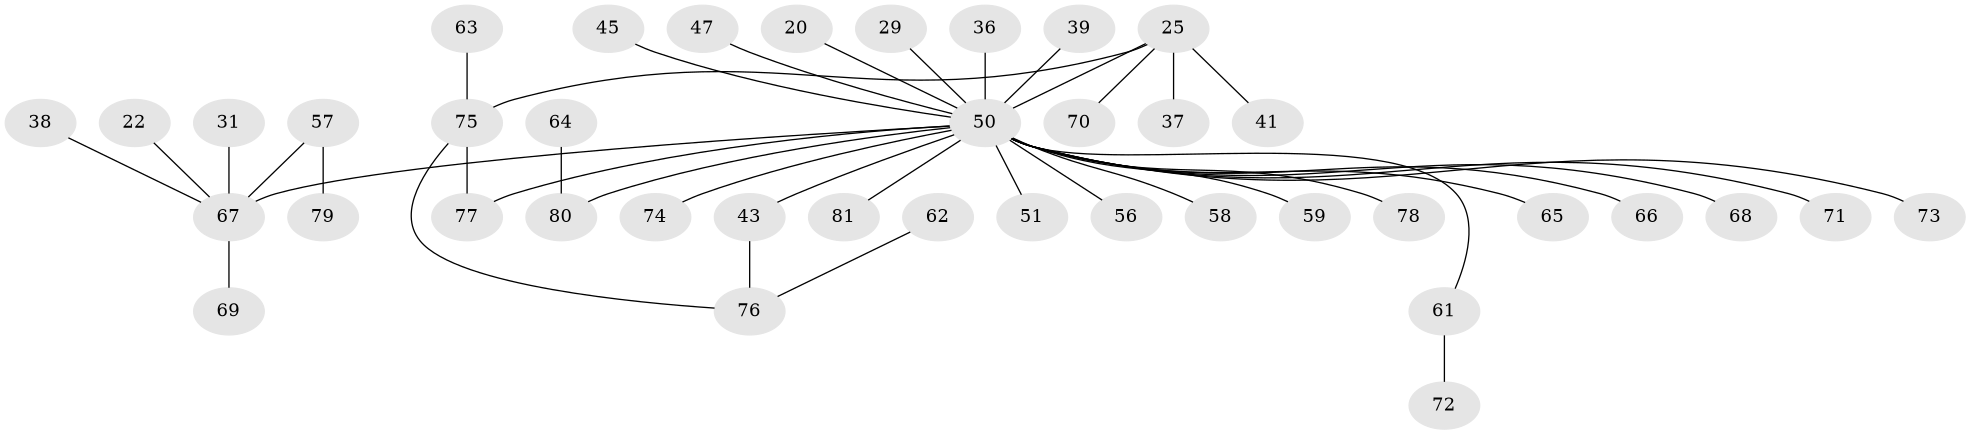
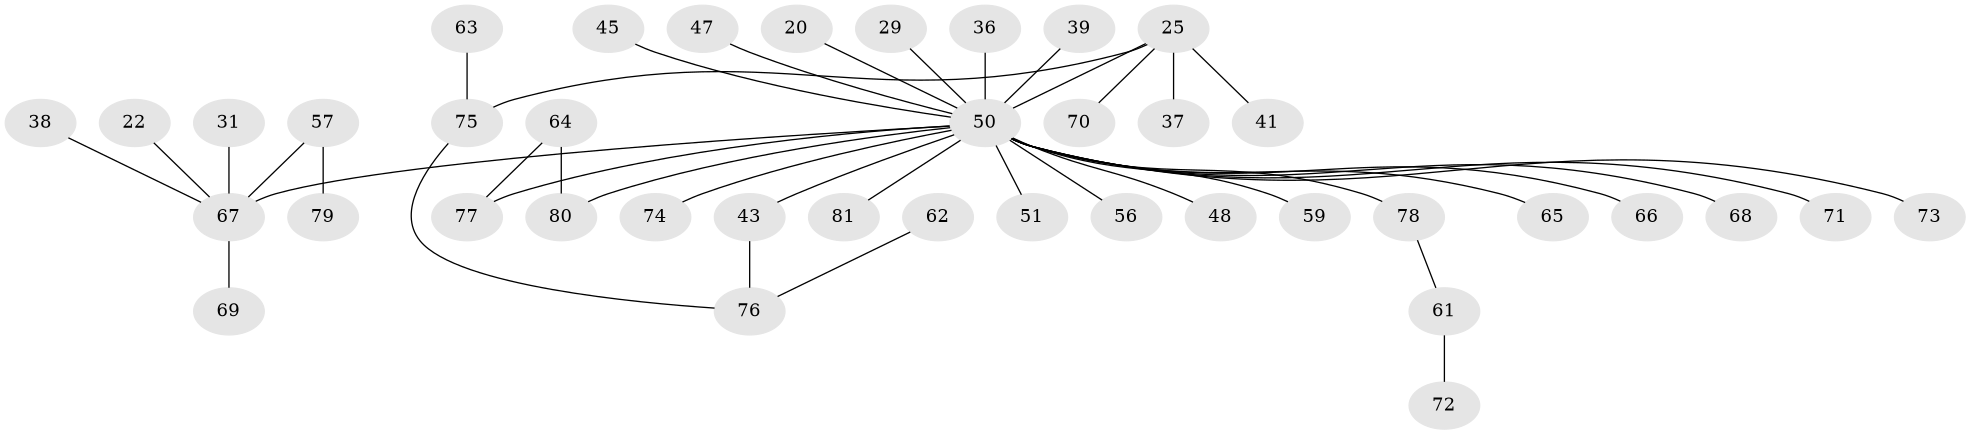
  graph {
    node [color=gray90 style=filled]
    50 [super="+26+23+30+14+35"]
    67 [super="+13+19+34+40"]
    43
    51
    56
-   58
+   58 [label=48]
    59
    61
    65
    66
    68
    71
    73
    74
    77
    78
    80 [super="+46+52+55"]
    81 [super="+60"]
    20
    69
    22
    25 [super="+9"]
    37
    41
    70
    75 [super="+53"]
    76 [super="+18+54"]
    29
    31
    36
    38
    39
    45 [super="+28"]
    47 [super="+17"]
    72
    57
    79
    62
    63
    64
    50 -- 67 [weight=3]
    50 -- 43 [weight=3]
    50 -- 51
    50 -- 56
    50 -- 58
    50 -- 59
-   50 -- 61
+   78 -- 61
    50 -- 65
    50 -- 66
    50 -- 68
    50 -- 71
    50 -- 73
    50 -- 74
    50 -- 77
    50 -- 78
    50 -- 80
    50 -- 81
    67 -- 69
    43 -- 76
    61 -- 72
    20 -- 50
    22 -- 67
    25 -- 50 [weight=2]
    25 -- 37
    25 -- 41
    25 -- 70
    25 -- 75
-   75 -- 77
+   64 -- 77
    75 -- 76
    29 -- 50
    31 -- 67
    36 -- 50
    38 -- 67
    39 -- 50 [weight=2]
    45 -- 50
    47 -- 50
    57 -- 67
    57 -- 79
    62 -- 76
    63 -- 75
    64 -- 80
  }
